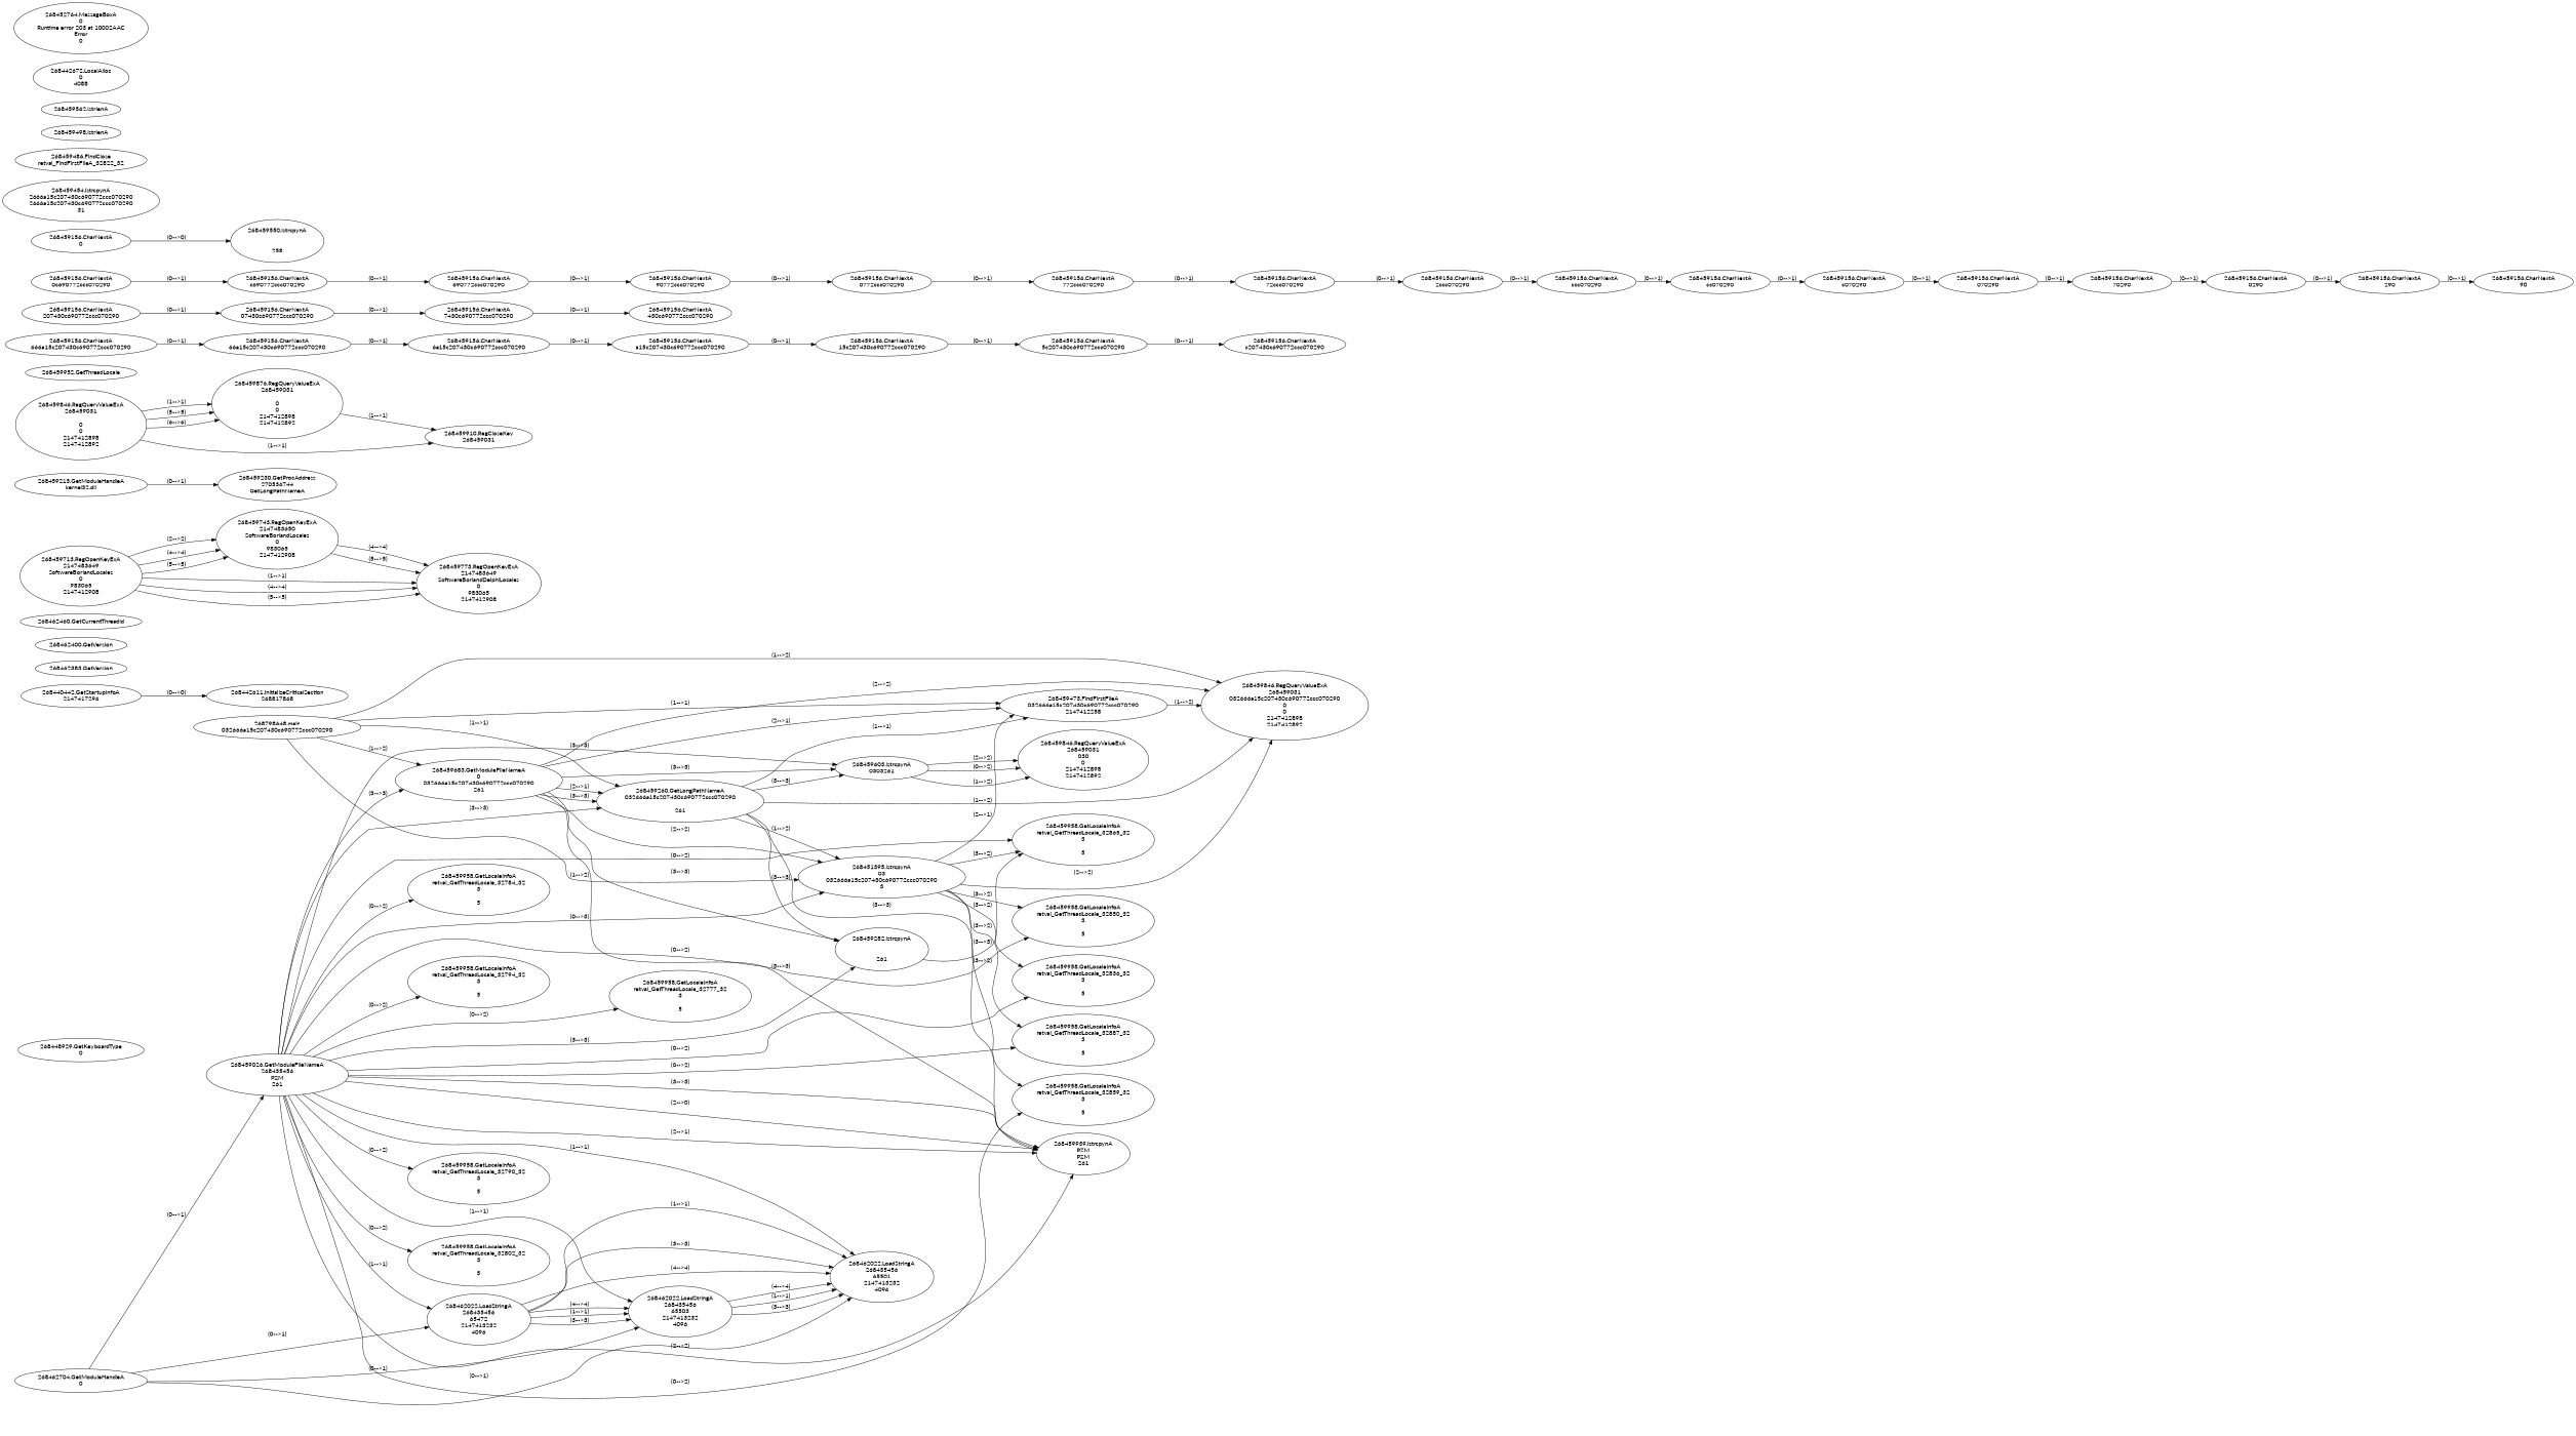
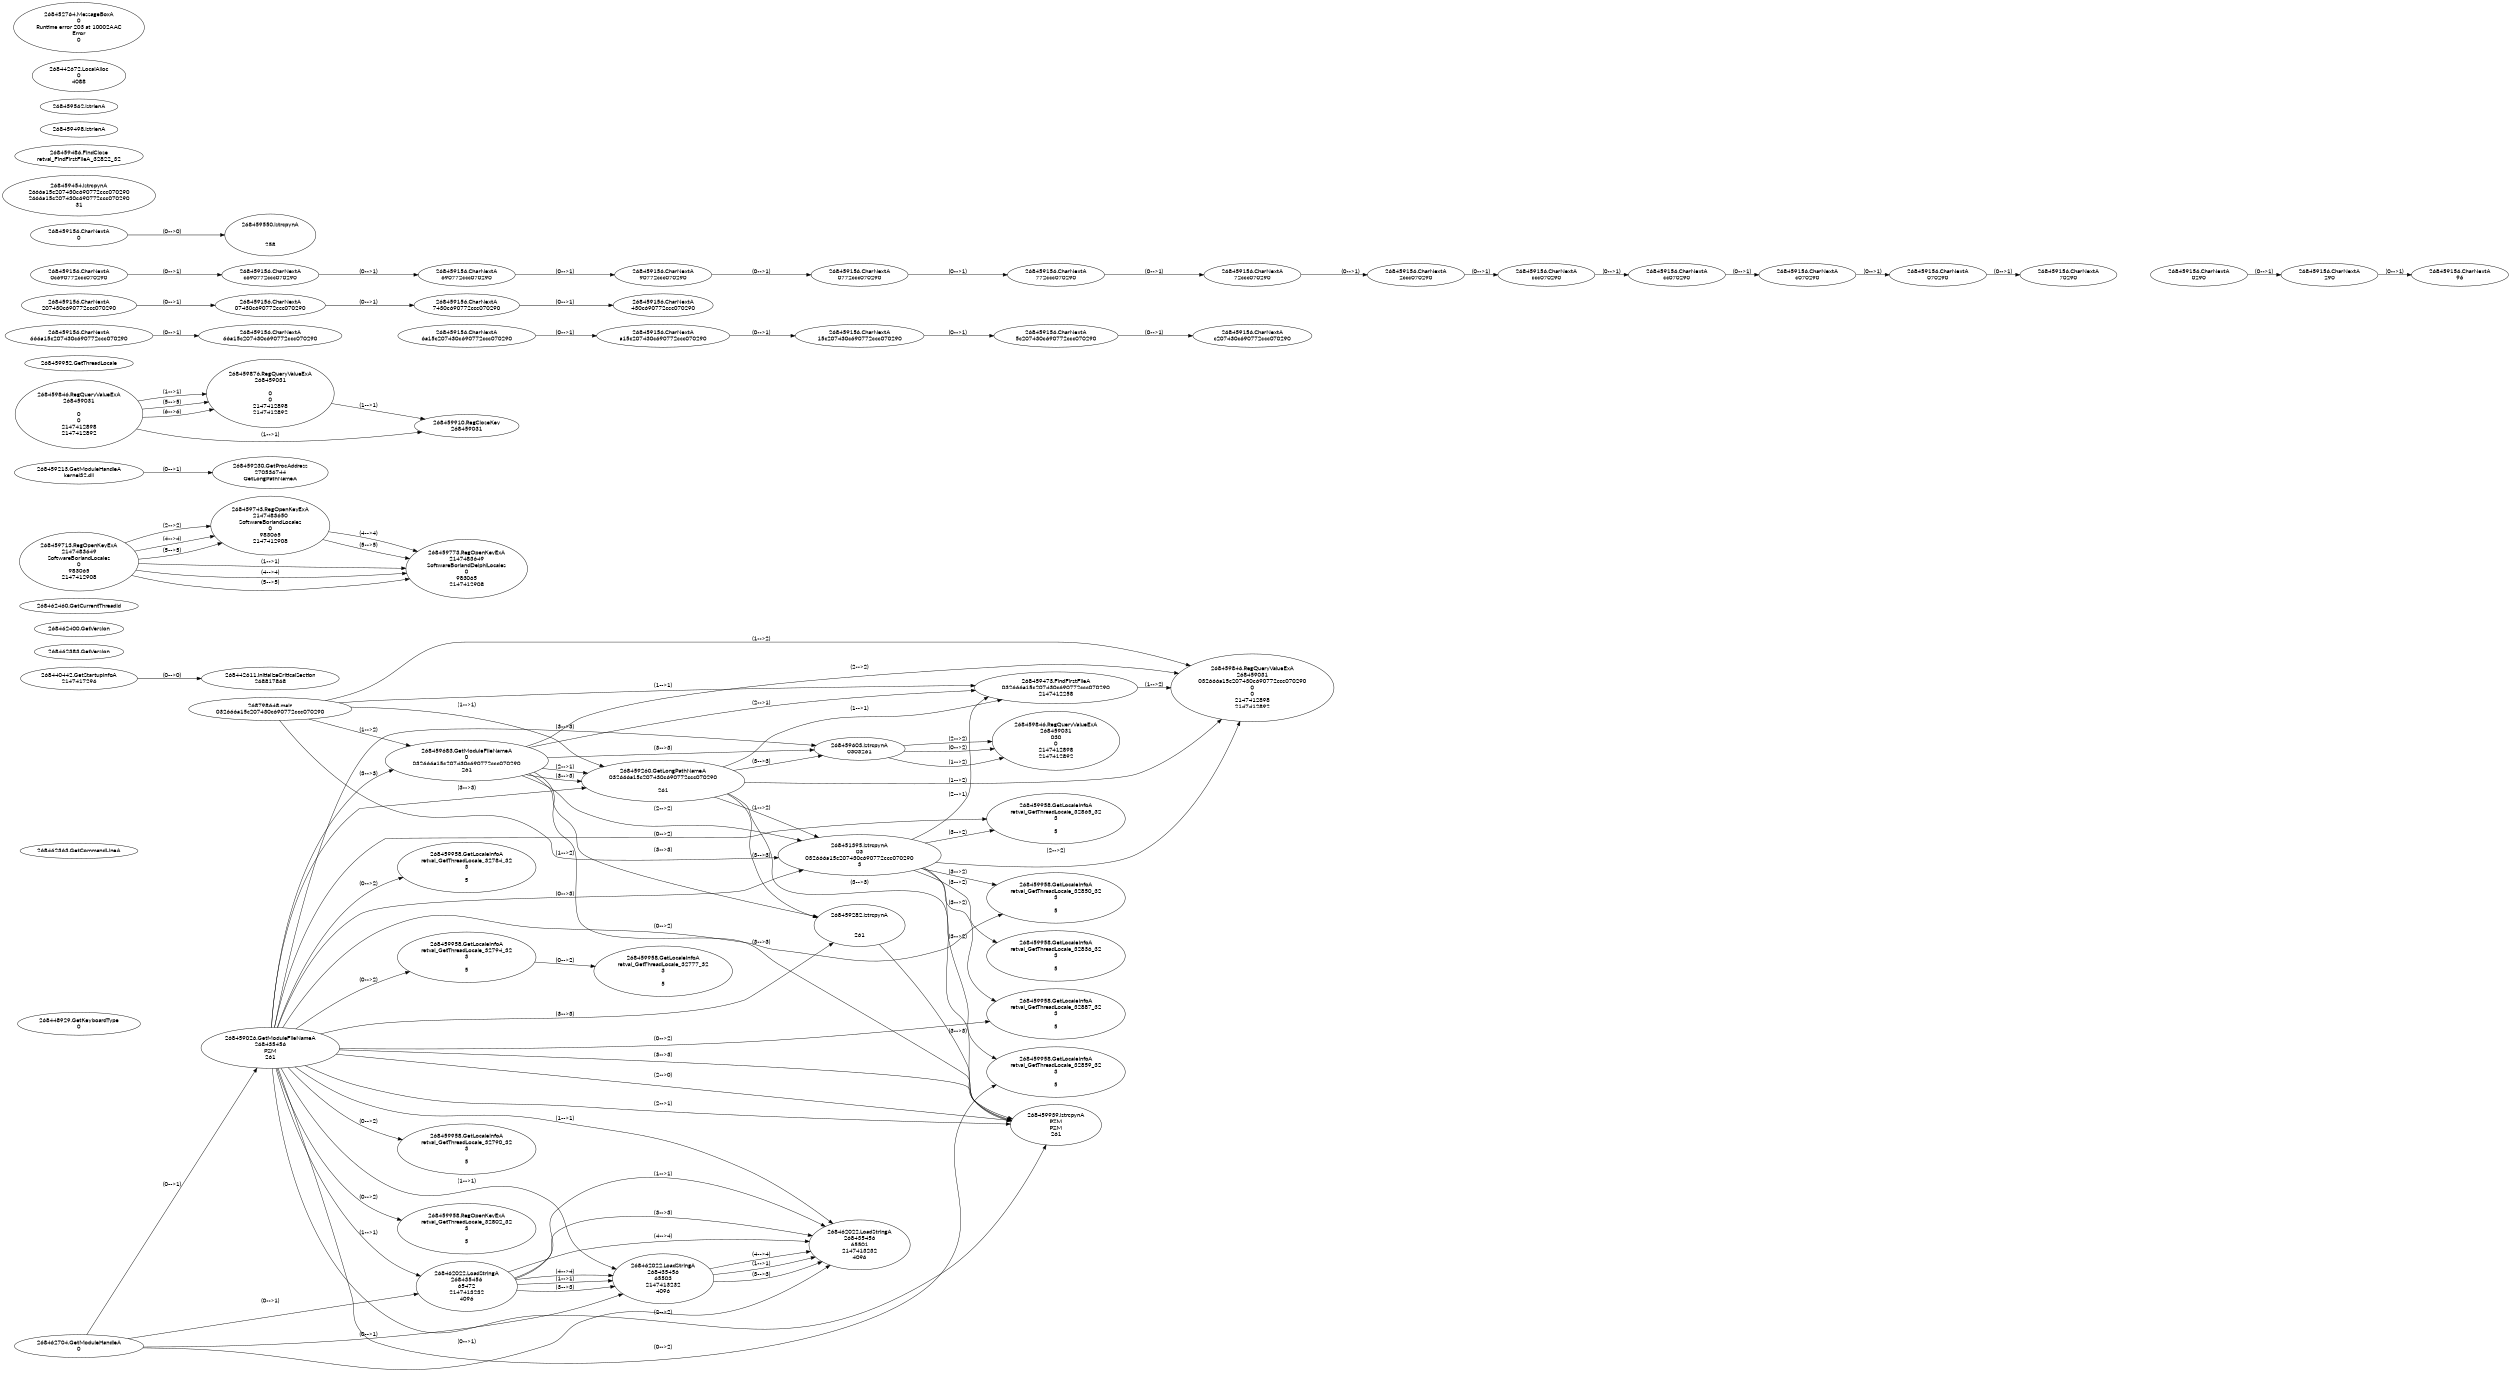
  digraph {
    fontname=Lato
    rankdir=LR
    node [fontname=Lato]
    edge [fontname=Lato]
    n1 [label="268798648.main\n032666a15c207430c690772ccc070290"]
    n2 [label="268459683.GetModuleFileNameA\n0\n032666a15c207430c690772ccc070290\n261"]
    n3 [label="268459260.GetLongPathNameA\n032666a15c207430c690772ccc070290\n\n261"]
    n4 [label="268451395.lstrcpynA\n03\n032666a15c207430c690772ccc070290\n3"]
    n5 [label="268459473.FindFirstFileA\n032666a15c207430c690772ccc070290\n2147412258"]
    n6 [label="268459846.RegQueryValueExA\n268459031\n032666a15c207430c690772ccc070290\n0\n0\n2147412898\n2147412892"]
    n7 [label="268459282.lstrcpynA\n\n\n261"]
    n8 [label="268459939.lstrcpynA\nPZM\nPZM\n261"]
    n9 [label="268459603.lstrcpynA\n0303261"]
    n10 [label="268459958.GetLocaleInfoA\nretval_GetThreadLocale_32850_32\n3\n\n5"]
    n11 [label="268459958.GetLocaleInfoA\nretval_GetThreadLocale_32859_32\n3\n\n5"]
    n12 [label="268459958.GetLocaleInfoA\nretval_GetThreadLocale_32865_32\n3\n\n5"]
    n13 [label="268459958.GetLocaleInfoA\nretval_GetThreadLocale_32836_32\n3\n\n5"]
    n14 [label="268459958.GetLocaleInfoA\nretval_GetThreadLocale_32887_32\n3\n\n5"]
    n15 [label="268462704.GetModuleHandleA\n0"]
    n16 [label="268459026.GetModuleFileNameA\n268435456\nPZM\n261"]
    n17 [label="268462022.LoadStringA\n268435456\n65472\n2147413232\n4096"]
    n18 [label="268462022.LoadStringA\n268435456\n65503\n2147413232\n4096"]
    n19 [label="268462022.LoadStringA\n268435456\n65501\n2147413232\n4096"]
    n20 [label="268459958.GetLocaleInfoA\nretval_GetThreadLocale_32790_32\n3\n\n5"]
-   n21 [label="268459958.GetLocaleInfoA\nretval_GetThreadLocale_32802_32\n3\n\n5"]
+   n21 [label="268459958.RegOpenKeyExA\nretval_GetThreadLocale_32802_32\n3\n\n5"]
    n22 [label="268459958.GetLocaleInfoA\nretval_GetThreadLocale_32794_32\n3\n\n5"]
    n23 [label="268459958.GetLocaleInfoA\nretval_GetThreadLocale_32784_32\n3\n\n5"]
    n24 [label="268459958.GetLocaleInfoA\nretval_GetThreadLocale_32777_32\n3\n\n5"]
    n25 [label="268448929.GetKeyboardType\n0"]
+   n26 [label="268462363.GetCommandLineA\n"]
    n27 [label="268440442.GetStartupInfoA\n2147417296"]
    n28 [label="268442611.InitializeCriticalSection\n268817868"]
    n29 [label="268462383.GetVersion\n"]
    n30 [label="268462400.GetVersion\n"]
    n31 [label="268462460.GetCurrentThreadId\n"]
    n32 [label="268459846.RegQueryValueExA\n268459031\n030\n0\n2147412898\n2147412892"]
    n33 [label="268459713.RegOpenKeyExA\n2147483649\nSoftware\Borland\Locales\n0\n983065\n2147412908"]
    n34 [label="268459743.RegOpenKeyExA\n2147483650\nSoftware\Borland\Locales\n0\n983065\n2147412908"]
    n35 [label="268459773.RegOpenKeyExA\n2147483649\nSoftware\Borland\Delphi\Locales\n0\n983065\n2147412908"]
    n36 [label="268459213.GetModuleHandleA\nkernel32.dll"]
    n37 [label="268459230.GetProcAddress\n270536744\nGetLongPathNameA"]
    n38 [label="268459846.RegQueryValueExA\n268459031\n\n0\n0\n2147412898\n2147412892"]
    n39 [label="268459876.RegQueryValueExA\n268459031\n\n0\n0\n2147412898\n2147412892"]
    n40 [label="268459910.RegCloseKey\n268459031"]
    n41 [label="268459952.GetThreadLocale\n"]
    n42 [label="268459156.CharNextA\n666a15c207430c690772ccc070290"]
    n43 [label="268459156.CharNextA\n66a15c207430c690772ccc070290"]
    n44 [label="268459156.CharNextA\n6a15c207430c690772ccc070290"]
    n45 [label="268459156.CharNextA\na15c207430c690772ccc070290"]
    n46 [label="268459156.CharNextA\n15c207430c690772ccc070290"]
    n47 [label="268459156.CharNextA\n5c207430c690772ccc070290"]
    n48 [label="268459156.CharNextA\nc207430c690772ccc070290"]
    n49 [label="268459156.CharNextA\n207430c690772ccc070290"]
    n50 [label="268459156.CharNextA\n07430c690772ccc070290"]
    n51 [label="268459156.CharNextA\n7430c690772ccc070290"]
    n52 [label="268459156.CharNextA\n430c690772ccc070290"]
    n53 [label="268459156.CharNextA\n0c690772ccc070290"]
    n54 [label="268459156.CharNextA\nc690772ccc070290"]
    n55 [label="268459156.CharNextA\n690772ccc070290"]
    n56 [label="268459156.CharNextA\n90772ccc070290"]
    n57 [label="268459156.CharNextA\n0772ccc070290"]
    n58 [label="268459156.CharNextA\n772ccc070290"]
    n59 [label="268459156.CharNextA\n72ccc070290"]
    n60 [label="268459156.CharNextA\n2ccc070290"]
    n61 [label="268459156.CharNextA\nccc070290"]
    n62 [label="268459156.CharNextA\ncc070290"]
    n63 [label="268459156.CharNextA\nc070290"]
    n64 [label="268459156.CharNextA\n070290"]
    n65 [label="268459156.CharNextA\n70290"]
    n66 [label="268459156.CharNextA\n0290"]
    n67 [label="268459156.CharNextA\n290"]
-   n68 [label="268459156.CharNextA\n90"]
+   n68 [label="268459156.CharNextA\n96"]
    n69 [label="268459156.CharNextA\n0"]
    n70 [label="268459550.lstrcpynA\n\n\n258"]
    n71 [label="268459454.lstrcpynA\n2666a15c207430c690772ccc070290\n2666a15c207430c690772ccc070290\n31"]
    n72 [label="268459486.FindClose\nretval_FindFirstFileA_32822_32"]
    n73 [label="268459498.lstrlenA\n"]
    n74 [label="268459562.lstrlenA\n"]
    n75 [label="268442672.LocalAlloc\n0\n4088"]
    n76 [label="268452764.MessageBoxA\n0\nRuntime error 203 at 10002AAC\nError\n0"]
    n1 -> n2 [label="(1-->2)"]
    n1 -> n3 [label="(1-->1)"]
    n1 -> n4 [label="(1-->2)"]
    n1 -> n5 [label="(1-->1)"]
    n1 -> n6 [label="(1-->2)"]
    n2 -> n3 [label="(2-->1)"]
    n2 -> n3 [label="(3-->3)"]
    n2 -> n4 [label="(2-->2)"]
    n2 -> n5 [label="(2-->1)"]
    n2 -> n6 [label="(2-->2)"]
    n2 -> n7 [label="(3-->3)"]
    n2 -> n8 [label="(3-->3)"]
    n2 -> n9 [label="(3-->3)"]
    n3 -> n4 [label="(1-->2)"]
    n3 -> n5 [label="(1-->1)"]
    n3 -> n6 [label="(1-->2)"]
    n3 -> n7 [label="(3-->3)"]
    n3 -> n8 [label="(3-->3)"]
    n3 -> n9 [label="(3-->3)"]
    n4 -> n5 [label="(2-->1)"]
    n4 -> n6 [label="(2-->2)"]
    n4 -> n10 [label="(3-->2)"]
    n4 -> n11 [label="(3-->2)"]
    n4 -> n12 [label="(3-->2)"]
    n4 -> n13 [label="(3-->2)"]
    n4 -> n14 [label="(3-->2)"]
    n5 -> n6 [label="(1-->2)"]
-   n7 -> n12 [label="(3-->3)"]
+   n7 -> n8 [label="(3-->3)"]
    n9 -> n32 [label="(1-->2)"]
    n9 -> n32 [label="(2-->2)"]
    n9 -> n32 [label="(0-->2)"]
    n15 -> n16 [label="(0-->1)"]
    n15 -> n17 [label="(0-->1)"]
    n15 -> n18 [label="(0-->1)"]
    n15 -> n19 [label="(0-->1)"]
    n16 -> n2 [label="(3-->3)"]
    n16 -> n3 [label="(3-->3)"]
    n16 -> n4 [label="(0-->3)"]
    n16 -> n7 [label="(3-->3)"]
    n16 -> n8 [label="(2-->1)"]
    n16 -> n8 [label="(2-->2)"]
    n16 -> n8 [label="(3-->3)"]
    n16 -> n8 [label="(2-->0)"]
    n16 -> n9 [label="(3-->3)"]
    n16 -> n10 [label="(0-->2)"]
    n16 -> n11 [label="(0-->2)"]
    n16 -> n12 [label="(0-->2)"]
-   n16 -> n13 [label="(0-->2)"]
    n16 -> n14 [label="(0-->2)"]
    n16 -> n17 [label="(1-->1)"]
    n16 -> n18 [label="(1-->1)"]
    n16 -> n19 [label="(1-->1)"]
    n16 -> n20 [label="(0-->2)"]
    n16 -> n21 [label="(0-->2)"]
    n16 -> n22 [label="(0-->2)"]
    n16 -> n23 [label="(0-->2)"]
-   n16 -> n24 [label="(0-->2)"]
+   n22 -> n24 [label="(0-->2)"]
    n17 -> n18 [label="(1-->1)"]
    n17 -> n18 [label="(3-->3)"]
    n17 -> n18 [label="(4-->4)"]
    n17 -> n19 [label="(1-->1)"]
    n17 -> n19 [label="(3-->3)"]
    n17 -> n19 [label="(4-->4)"]
    n18 -> n19 [label="(1-->1)"]
    n18 -> n19 [label="(3-->3)"]
    n18 -> n19 [label="(4-->4)"]
    n27 -> n28 [label="(0-->0)"]
    n33 -> n34 [label="(2-->2)"]
    n33 -> n34 [label="(4-->4)"]
    n33 -> n34 [label="(5-->5)"]
    n33 -> n35 [label="(1-->1)"]
    n33 -> n35 [label="(4-->4)"]
    n33 -> n35 [label="(5-->5)"]
    n34 -> n35 [label="(4-->4)"]
    n34 -> n35 [label="(5-->5)"]
    n36 -> n37 [label="(0-->1)"]
    n38 -> n39 [label="(1-->1)"]
    n38 -> n39 [label="(5-->5)"]
    n38 -> n39 [label="(6-->6)"]
    n38 -> n40 [label="(1-->1)"]
    n39 -> n40 [label="(1-->1)"]
    n42 -> n43 [label="(0-->1)"]
-   n43 -> n44 [label="(0-->1)"]
    n44 -> n45 [label="(0-->1)"]
    n45 -> n46 [label="(0-->1)"]
    n46 -> n47 [label="(0-->1)"]
    n47 -> n48 [label="(0-->1)"]
    n49 -> n50 [label="(0-->1)"]
    n50 -> n51 [label="(0-->1)"]
    n51 -> n52 [label="(0-->1)"]
    n53 -> n54 [label="(0-->1)"]
    n54 -> n55 [label="(0-->1)"]
    n55 -> n56 [label="(0-->1)"]
    n56 -> n57 [label="(0-->1)"]
    n57 -> n58 [label="(0-->1)"]
    n58 -> n59 [label="(0-->1)"]
    n59 -> n60 [label="(0-->1)"]
    n60 -> n61 [label="(0-->1)"]
    n61 -> n62 [label="(0-->1)"]
    n62 -> n63 [label="(0-->1)"]
    n63 -> n64 [label="(0-->1)"]
    n64 -> n65 [label="(0-->1)"]
-   n65 -> n66 [label="(0-->1)"]
    n66 -> n67 [label="(0-->1)"]
    n67 -> n68 [label="(0-->1)"]
    n69 -> n70 [label="(0-->0)"]
  }
